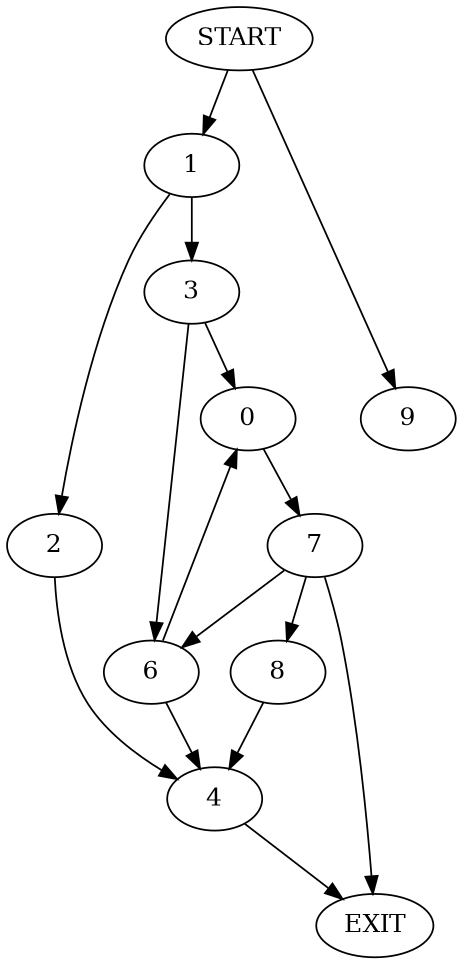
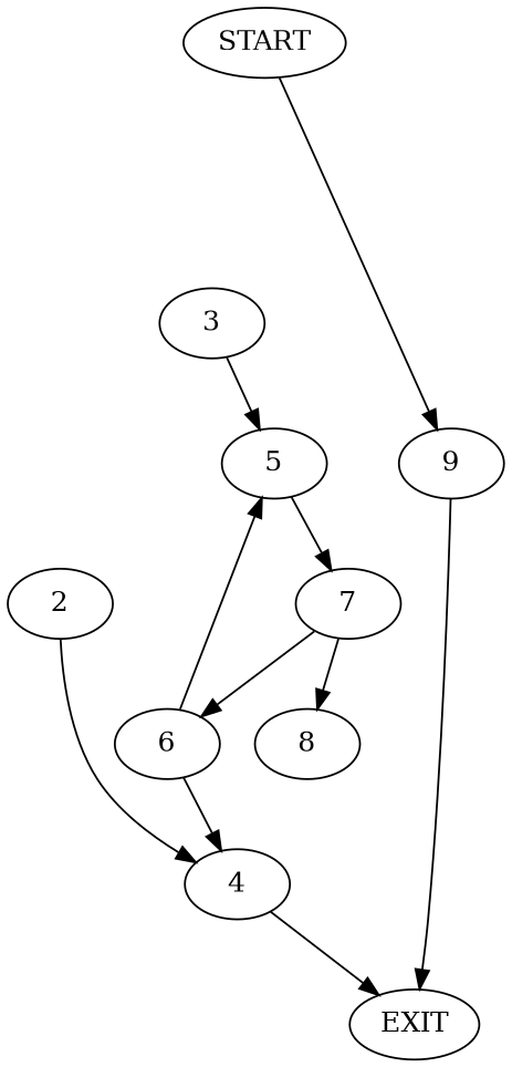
  digraph {
    n1 [label=START]
-   1
    9
    2
    3
    n6 [label=EXIT]
    4
-   5 [label=0]
+   5
    6
    7
    8
-   n1 -> 1
    n1 -> 9
-   1 -> 2
-   1 -> 3
-   7 -> n6
+   9 -> n6
    2 -> 4
    3 -> 5
-   3 -> 6
    4 -> n6
    5 -> 7
    6 -> 4
    6 -> 5
    7 -> 6
    7 -> 8
-   8 -> 4
  }
